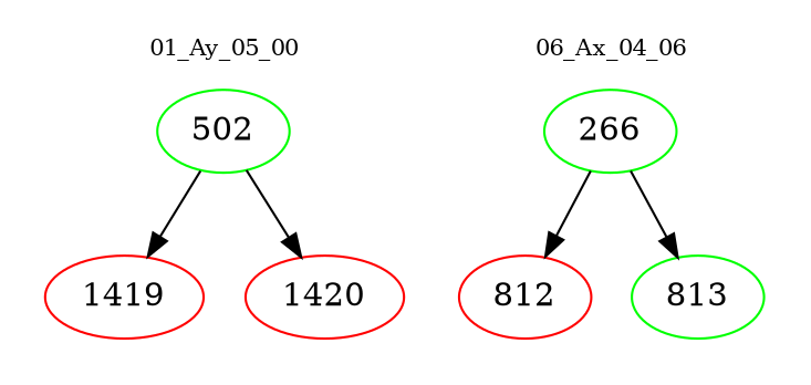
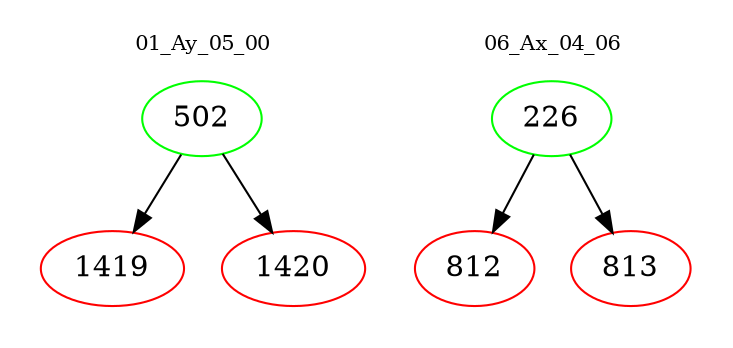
  digraph {
    node [color=red]
    edge [color=black]
    n1 [color=green label=502]
    n2 [label=1419]
    n3 [label=1420]
-   n4 [color=green label=266]
+   n4 [color=green label=226]
    n5 [label=812]
-   n6 [color=green label=813]
+   n6 [label=813]
    subgraph cluster_1 {
      color=white
      fontsize=10
      label="01_Ay_05_00"
      n1
      n2
      n3
    }
    subgraph cluster_2 {
      color=white
      fontsize=10
      label="06_Ax_04_06"
      n4
      n5
      n6
    }
    n1 -> n2
    n1 -> n3
    n4 -> n5
    n4 -> n6
  }
